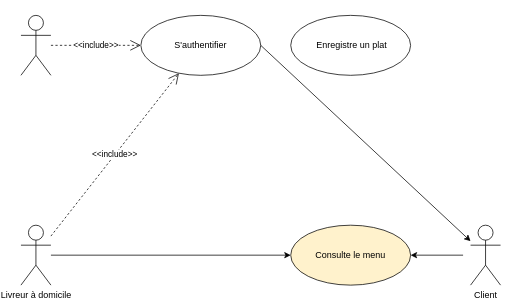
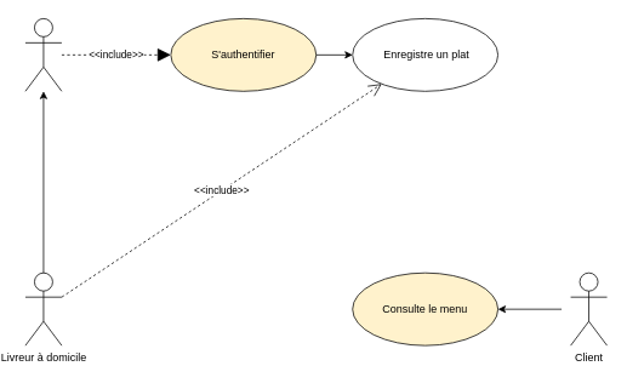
  <mxCell id="0" />
  <mxCell id="1" parent="0" />
  <mxCell id="2" value="&lt;div&gt;&amp;nbsp;Enregistre un plat&lt;br&gt;&lt;/div&gt;" style="ellipse;whiteSpace=wrap;html=1;fontFamily=Helvetica;fontSize=12;" parent="1" vertex="1"><mxGeometry x="380" y="20" width="160" height="80" as="geometry" /></mxCell>
  <mxCell id="3" value="&lt;font style=&quot;font-size: 12px&quot; face=&quot;Helvetica&quot; color=&quot;#ffffff&quot;&gt;&lt;span id=&quot;docs-internal-guid-d50050bc-7fff-994a-3e60-8d328730251a&quot; style=&quot;background-color: transparent ; font-style: normal ; font-variant: normal ; text-decoration: none ; vertical-align: baseline&quot;&gt;chef expérimenté&lt;/span&gt;&lt;/font&gt;" style="shape=umlActor;verticalLabelPosition=bottom;verticalAlign=top;html=1;" parent="1" vertex="1"><mxGeometry x="20" y="20" width="40" height="80" as="geometry" /></mxCell>
  <mxCell id="4" value="Client" style="shape=umlActor;verticalLabelPosition=bottom;verticalAlign=top;html=1;" parent="1" vertex="1"><mxGeometry x="620" y="300" width="40" height="80" as="geometry" /></mxCell>
  <mxCell id="5" value="Consulte le menu" style="ellipse;whiteSpace=wrap;html=1;fillColor=#fff2cc;" parent="1" vertex="1"><mxGeometry x="380" y="300" width="160" height="80" as="geometry" /></mxCell>
  <mxCell id="6" value="" style="endArrow=classic;html=1;rounded=0;entryX=1;entryY=0.5;entryDx=0;entryDy=0;" parent="1" target="5" edge="1"><mxGeometry width="50" height="50" relative="1" as="geometry"><mxPoint x="610" y="340" as="sourcePoint" /><mxPoint x="540" y="410" as="targetPoint" /></mxGeometry></mxCell>
- <mxCell id="7" value="S'authentifier" style="ellipse;whiteSpace=wrap;html=1;" parent="1" vertex="1"><mxGeometry x="180" y="20" width="160" height="80" as="geometry" /></mxCell>
- <mxCell id="8" value="&amp;lt;&amp;lt;include&amp;gt;&amp;gt;" style="endArrow=open;endSize=12;dashed=1;html=1;rounded=0;entryX=0;entryY=0.5;entryDx=0;entryDy=0;" parent="1" source="3" target="7" edge="1"><mxGeometry width="160" relative="1" as="geometry"><mxPoint x="320" y="330" as="sourcePoint" /><mxPoint x="480" y="330" as="targetPoint" /></mxGeometry></mxCell>
- <mxCell id="9" value="" style="endArrow=classic;html=1;rounded=0;exitX=1;exitY=0.5;exitDx=0;exitDy=0;" parent="1" source="7" target="4" edge="1"><mxGeometry width="50" height="50" relative="1" as="geometry"><mxPoint x="240" y="240" as="sourcePoint" /><mxPoint x="290" y="190" as="targetPoint" /></mxGeometry></mxCell>
+ <mxCell id="7" value="S'authentifier" style="ellipse;whiteSpace=wrap;html=1;fillColor=#fff2cc;" parent="1" vertex="1"><mxGeometry x="180" y="20" width="160" height="80" as="geometry" /></mxCell>
+ <mxCell id="8" value="&amp;lt;&amp;lt;include&amp;gt;&amp;gt;" style="endArrow=block;endSize=12;dashed=1;html=1;rounded=0;entryX=0;entryY=0.5;entryDx=0;entryDy=0;" parent="1" source="3" target="7" edge="1"><mxGeometry width="160" relative="1" as="geometry"><mxPoint x="320" y="330" as="sourcePoint" /><mxPoint x="480" y="330" as="targetPoint" /></mxGeometry></mxCell>
+ <mxCell id="9" value="" style="endArrow=classic;html=1;rounded=0;entryX=0;entryY=0.5;entryDx=0;entryDy=0;exitX=1;exitY=0.5;exitDx=0;exitDy=0;" parent="1" source="7" target="2" edge="1"><mxGeometry width="50" height="50" relative="1" as="geometry"><mxPoint x="240" y="240" as="sourcePoint" /><mxPoint x="290" y="190" as="targetPoint" /></mxGeometry></mxCell>
  <mxCell id="10" value="&lt;div&gt;Livreur à domicile&lt;/div&gt;" style="shape=umlActor;verticalLabelPosition=bottom;verticalAlign=top;html=1;" parent="1" vertex="1"><mxGeometry x="20" y="300" width="40" height="80" as="geometry" /></mxCell>
- <mxCell id="11" value="" style="endArrow=classic;html=1;rounded=0;entryX=0;entryY=0.5;entryDx=0;entryDy=0;" parent="1" target="5" edge="1" source="10"><mxGeometry width="50" height="50" relative="1" as="geometry"><mxPoint x="140" y="340" as="sourcePoint" /><mxPoint x="290" y="210" as="targetPoint" /></mxGeometry></mxCell>
- <mxCell id="12" value="&amp;lt;&amp;lt;include&amp;gt;&amp;gt;" style="endArrow=open;endSize=12;dashed=1;html=1;rounded=0;" parent="1" target="7" edge="1" source="10"><mxGeometry width="160" relative="1" as="geometry"><mxPoint x="60" y="310" as="sourcePoint" /><mxPoint x="350" y="230" as="targetPoint" /></mxGeometry></mxCell>
+ <mxCell id="11" value="" style="endArrow=classic;html=1;rounded=0;" parent="1" target="3" edge="1" source="10"><mxGeometry width="50" height="50" relative="1" as="geometry"><mxPoint x="140" y="340" as="sourcePoint" /><mxPoint x="290" y="210" as="targetPoint" /></mxGeometry></mxCell>
+ <mxCell id="12" value="&amp;lt;&amp;lt;include&amp;gt;&amp;gt;" style="endArrow=open;endSize=12;dashed=1;html=1;rounded=0;" parent="1" target="2" edge="1" source="10"><mxGeometry width="160" relative="1" as="geometry"><mxPoint x="60" y="310" as="sourcePoint" /><mxPoint x="350" y="230" as="targetPoint" /></mxGeometry></mxCell>
